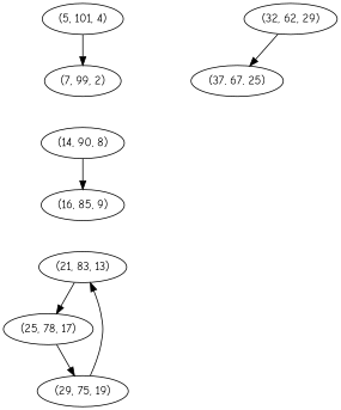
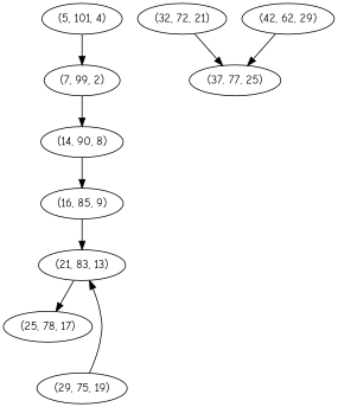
  digraph {
    fontname="Comic Neue"
    node [fontname="Comic Neue"]
    edge [fontname="Comic Neue"]
    n1 [label="(5, 101, 4)"]
    "(7, 99, 2)"
    "(14, 90, 8)"
    n4 [label="(16, 85, 9)"]
    "(21, 83, 13)"
    "(25, 78, 17)"
    "(29, 75, 19)"
-   "(37, 67, 25)"
-   "(42, 62, 29)" [label="(32, 62, 29)"]
+   "(32, 72, 21)"
+   "(37, 67, 25)" [label="(37, 77, 25)"]
+   "(42, 62, 29)"
    n1 -> "(7, 99, 2)"
+   "(7, 99, 2)" -> "(14, 90, 8)"
    "(14, 90, 8)" -> n4
+   n4 -> "(21, 83, 13)"
    "(21, 83, 13)" -> "(25, 78, 17)"
-   "(25, 78, 17)" -> "(29, 75, 19)"
    "(29, 75, 19)" -> "(21, 83, 13)"
+   "(32, 72, 21)" -> "(37, 67, 25)"
    "(42, 62, 29)" -> "(37, 67, 25)"
  }
